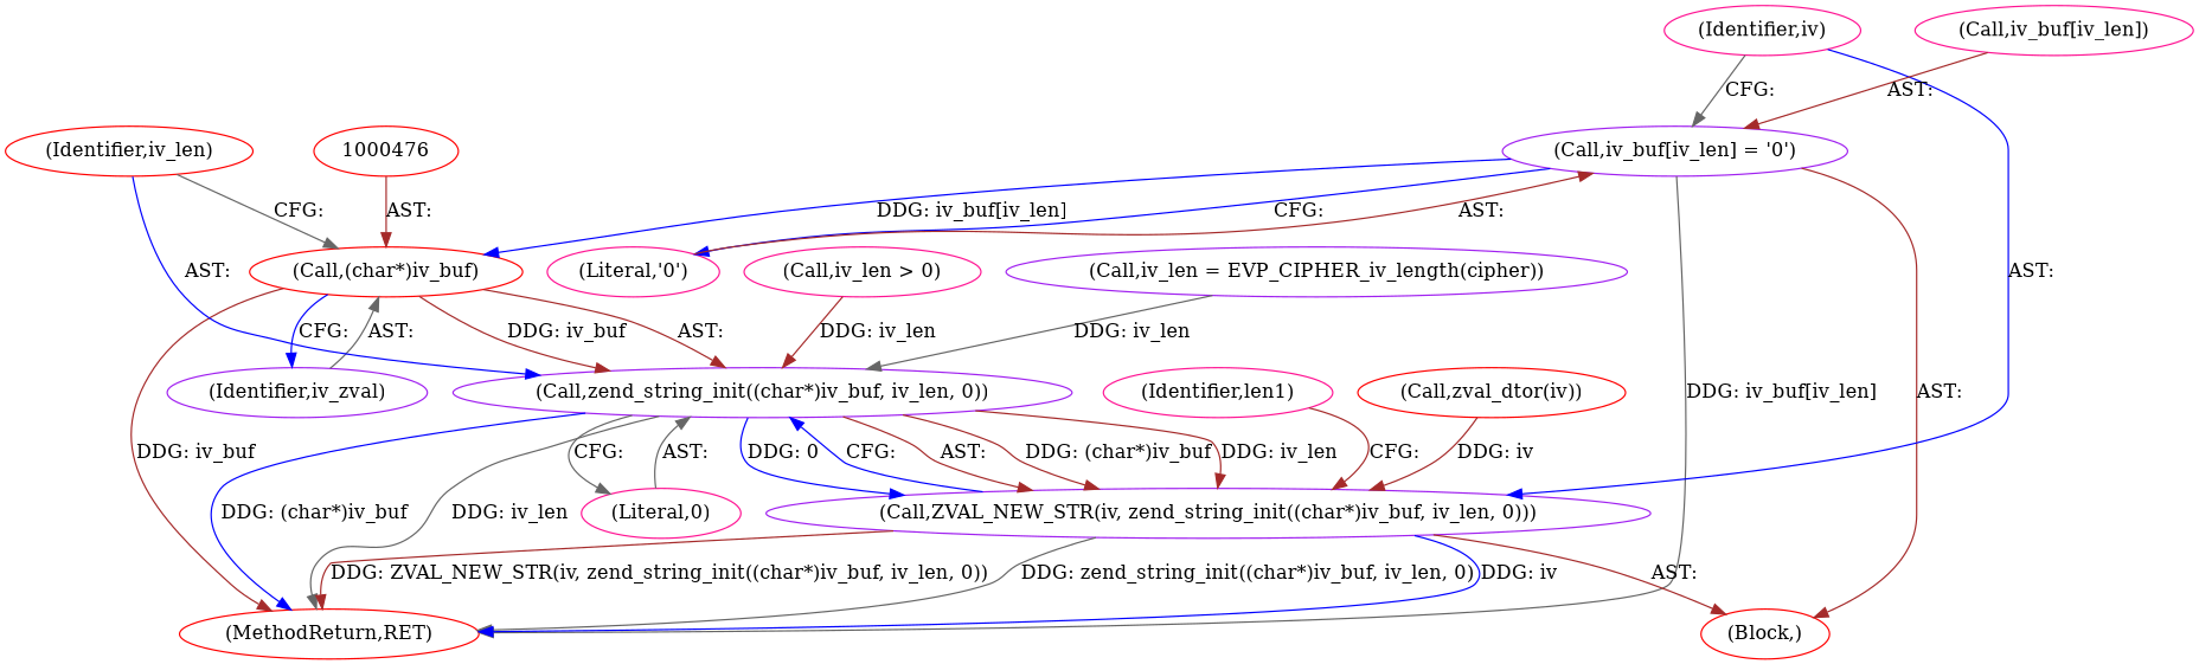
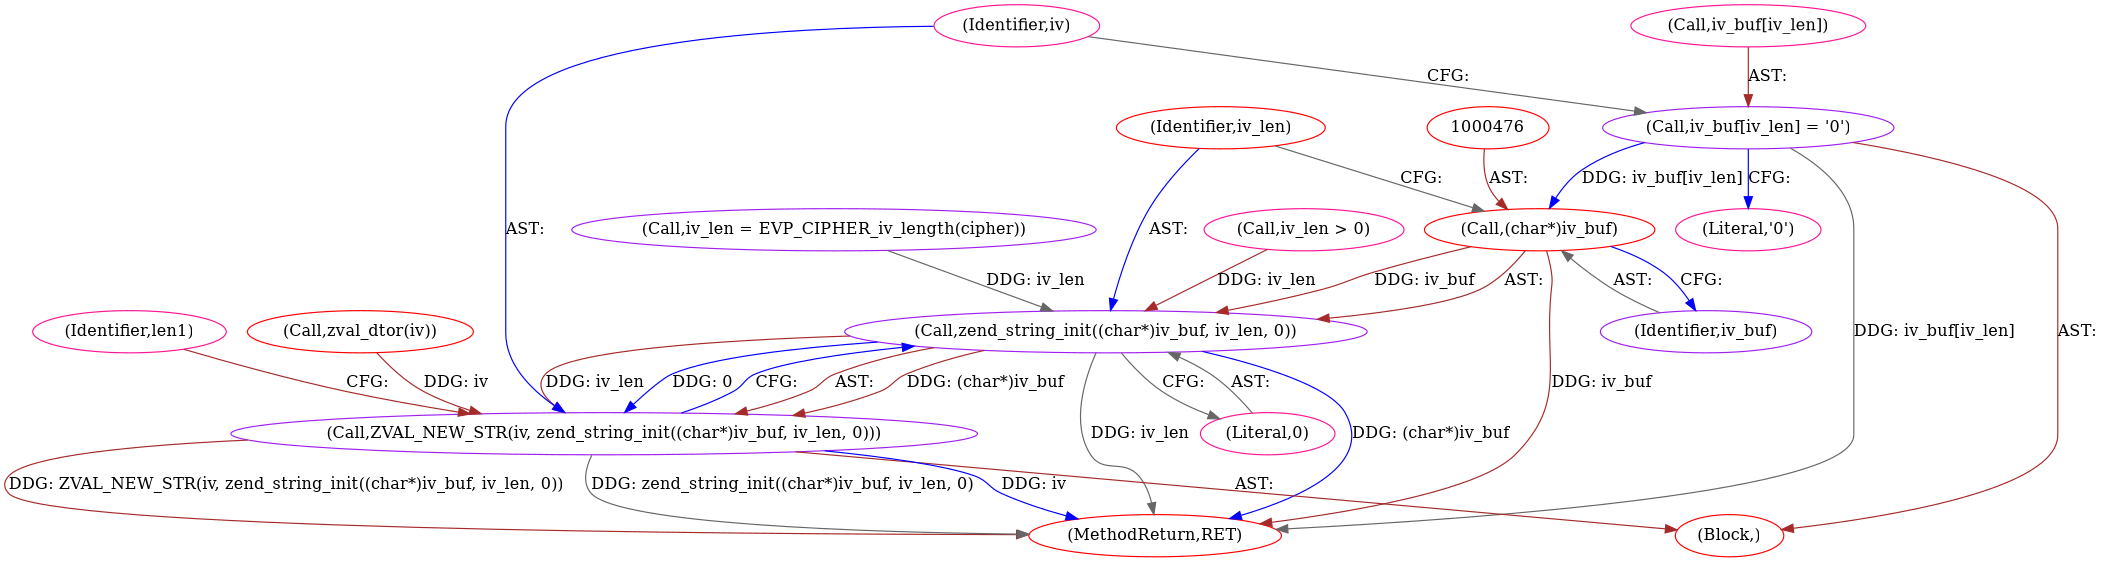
  digraph {
    node [color=red]
    edge [color=brown]
    n1 [color=purple label="(Call,iv_buf[iv_len] = '\0')"]
    n2 [label="(Call,(char*)iv_buf)"]
    n3 [label="(Block,)"]
    n4 [label="(MethodReturn,RET)"]
    n5 [color=deeppink label="(Literal,'\0')"]
    n6 [color=purple label="(Call,zend_string_init((char*)iv_buf, iv_len, 0))"]
-   n7 [color=purple label="(Identifier,iv_zval)"]
+   n7 [color=purple label="(Identifier,iv_buf)"]
    n8 [color=purple label="(Call,ZVAL_NEW_STR(iv, zend_string_init((char*)iv_buf, iv_len, 0)))"]
    n9 [color=deeppink label="(Literal,0)"]
    n10 [color=deeppink label="(Identifier,len1)"]
    n11 [label="(Call,zval_dtor(iv))"]
    n12 [color=deeppink label="(Identifier,iv)"]
    n13 [color=deeppink label="(Call,iv_buf[iv_len])"]
    n14 [label="(Identifier,iv_len)"]
    n15 [color=deeppink label="(Call,iv_len > 0)"]
    n16 [color=purple label="(Call,iv_len = EVP_CIPHER_iv_length(cipher))"]
    1000476
    n1 -> n2 [color=blue label="DDG: iv_buf[iv_len]"]
    n1 -> n3 [label="AST: "]
    n1 -> n4 [color=gray40 label="DDG: iv_buf[iv_len]"]
    n1 -> n5 [color=blue label="CFG: "]
    n2 -> n4 [label="DDG: iv_buf"]
    n2 -> n6 [label="AST: "]
    n2 -> n6 [label="DDG: iv_buf"]
    n2 -> n7 [color=blue label="CFG: "]
-   n5 -> n1 [label="AST: "]
    n6 -> n4 [color=blue label="DDG: (char*)iv_buf"]
    n6 -> n4 [color=gray40 label="DDG: iv_len"]
    n6 -> n8 [label="AST: "]
    n6 -> n8 [label="DDG: (char*)iv_buf"]
    n6 -> n8 [label="DDG: iv_len"]
    n6 -> n8 [color=blue label="DDG: 0"]
    n6 -> n9 [color=gray40 label="CFG: "]
    n7 -> n2 [color=gray40 label="AST: "]
    n8 -> n3 [label="AST: "]
    n8 -> n4 [label="DDG: ZVAL_NEW_STR(iv, zend_string_init((char*)iv_buf, iv_len, 0))"]
    n8 -> n4 [color=gray40 label="DDG: zend_string_init((char*)iv_buf, iv_len, 0)"]
    n8 -> n4 [color=blue label="DDG: iv"]
    n8 -> n6 [color=blue label="CFG: "]
    n9 -> n6 [color=gray40 label="AST: "]
    n10 -> n8 [label="CFG: "]
    n11 -> n8 [label="DDG: iv"]
    n12 -> n1 [color=gray40 label="CFG: "]
    n12 -> n8 [color=blue label="AST: "]
    n13 -> n1 [label="AST: "]
    n14 -> n2 [color=gray40 label="CFG: "]
    n14 -> n6 [color=blue label="AST: "]
    n15 -> n6 [label="DDG: iv_len"]
    n16 -> n6 [color=gray40 label="DDG: iv_len"]
    1000476 -> n2 [label="AST: "]
  }
